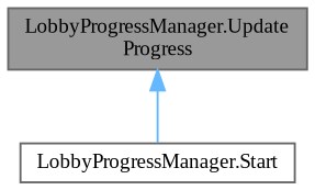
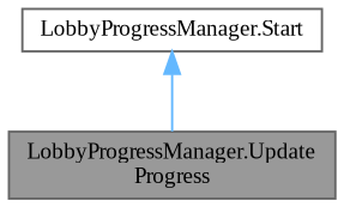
  digraph {
    rankdir=TB
    fontname="Liberation Serif"
    node [fontname="Liberation Serif" fontsize=10 shape=box style=filled]
    n1 [color=gray40 fillcolor=grey60 fontcolor=black height=0.2 label="LobbyProgressManager.Update\lProgress" width=0.4]
    n2 [color=grey40 fillcolor=white height=0.2 label="LobbyProgressManager.Start" width=0.4]
-   n1 -> n2 [color=steelblue1 dir=back fontname="Liberation Serif" fontsize=10 labelfontname=Helvetica labelfontsize=10 style=solid]
+   n2 -> n1 [color=steelblue1 dir=back fontname="Liberation Serif" fontsize=10 labelfontname=Helvetica labelfontsize=10 style=solid]
  }
